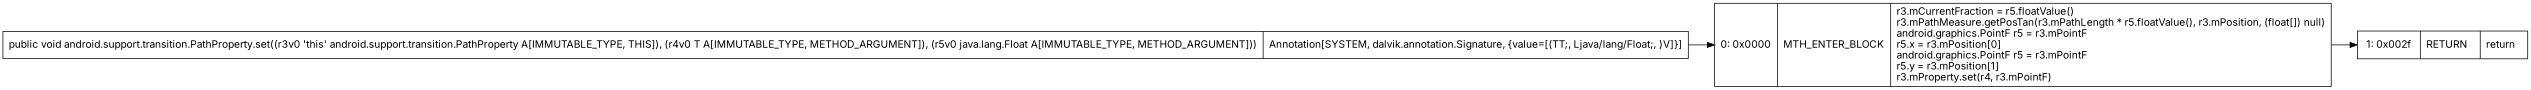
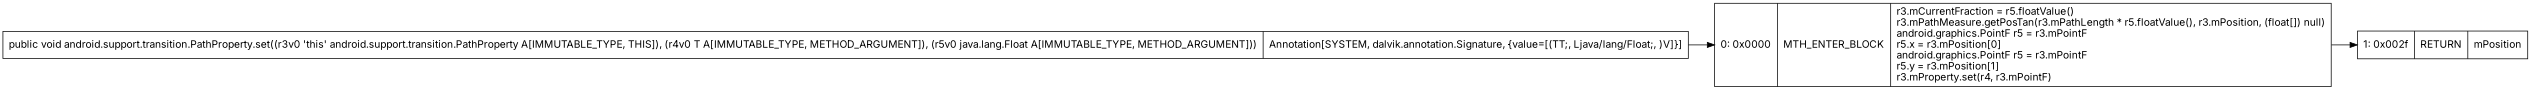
  digraph {
    rankdir=LR
    fontname=Inter
    node [shape=record fontname=Inter]
    edge [fontname=Inter]
    n1 [label="{0\:\ 0x0000|MTH_ENTER_BLOCK\l|r3.mCurrentFraction = r5.floatValue()\lr3.mPathMeasure.getPosTan(r3.mPathLength * r5.floatValue(), r3.mPosition, (float[]) null)\landroid.graphics.PointF r5 = r3.mPointF\lr5.x = r3.mPosition[0]\landroid.graphics.PointF r5 = r3.mPointF\lr5.y = r3.mPosition[1]\lr3.mProperty.set(r4, r3.mPointF)\l}"]
-   n2 [label="{1\:\ 0x002f|RETURN\l|return\l}"]
+   n2 [label="{1\:\ 0x002f|RETURN\l|mPosition\l}"]
    n3 [label="{public void android.support.transition.PathProperty.set((r3v0 'this' android.support.transition.PathProperty A[IMMUTABLE_TYPE, THIS]), (r4v0 T A[IMMUTABLE_TYPE, METHOD_ARGUMENT]), (r5v0 java.lang.Float A[IMMUTABLE_TYPE, METHOD_ARGUMENT]))  | Annotation[SYSTEM, dalvik.annotation.Signature, \{value=[(TT;, Ljava\/lang\/Float;, )V]\}]\l}"]
    n1 -> n2
    n3 -> n1
  }
